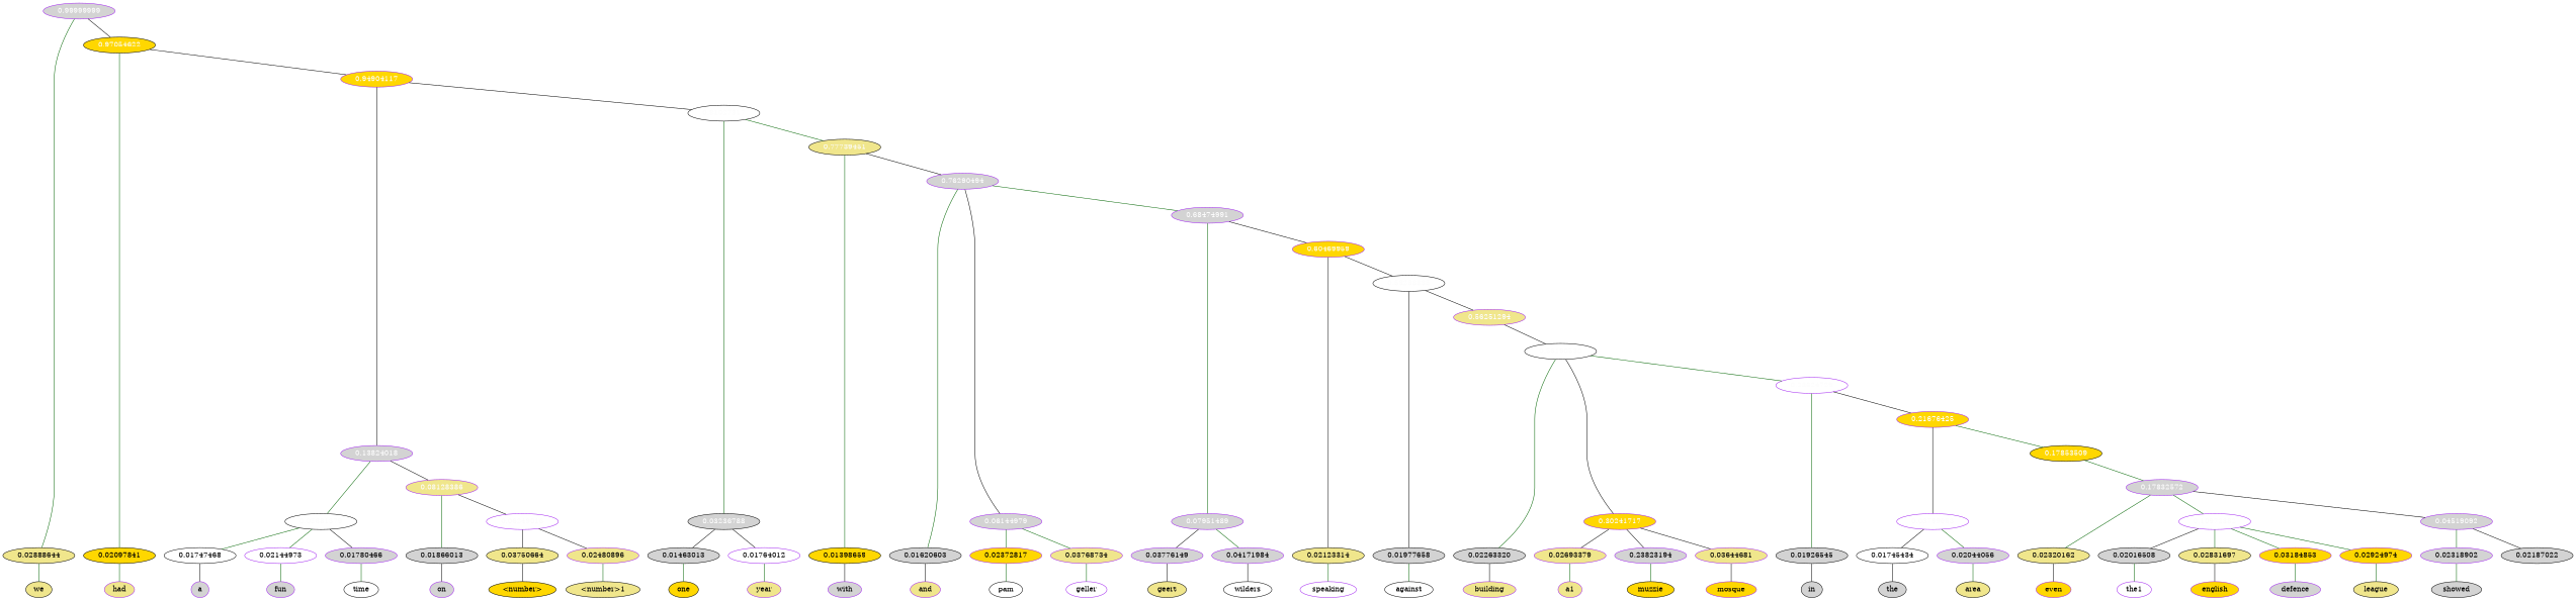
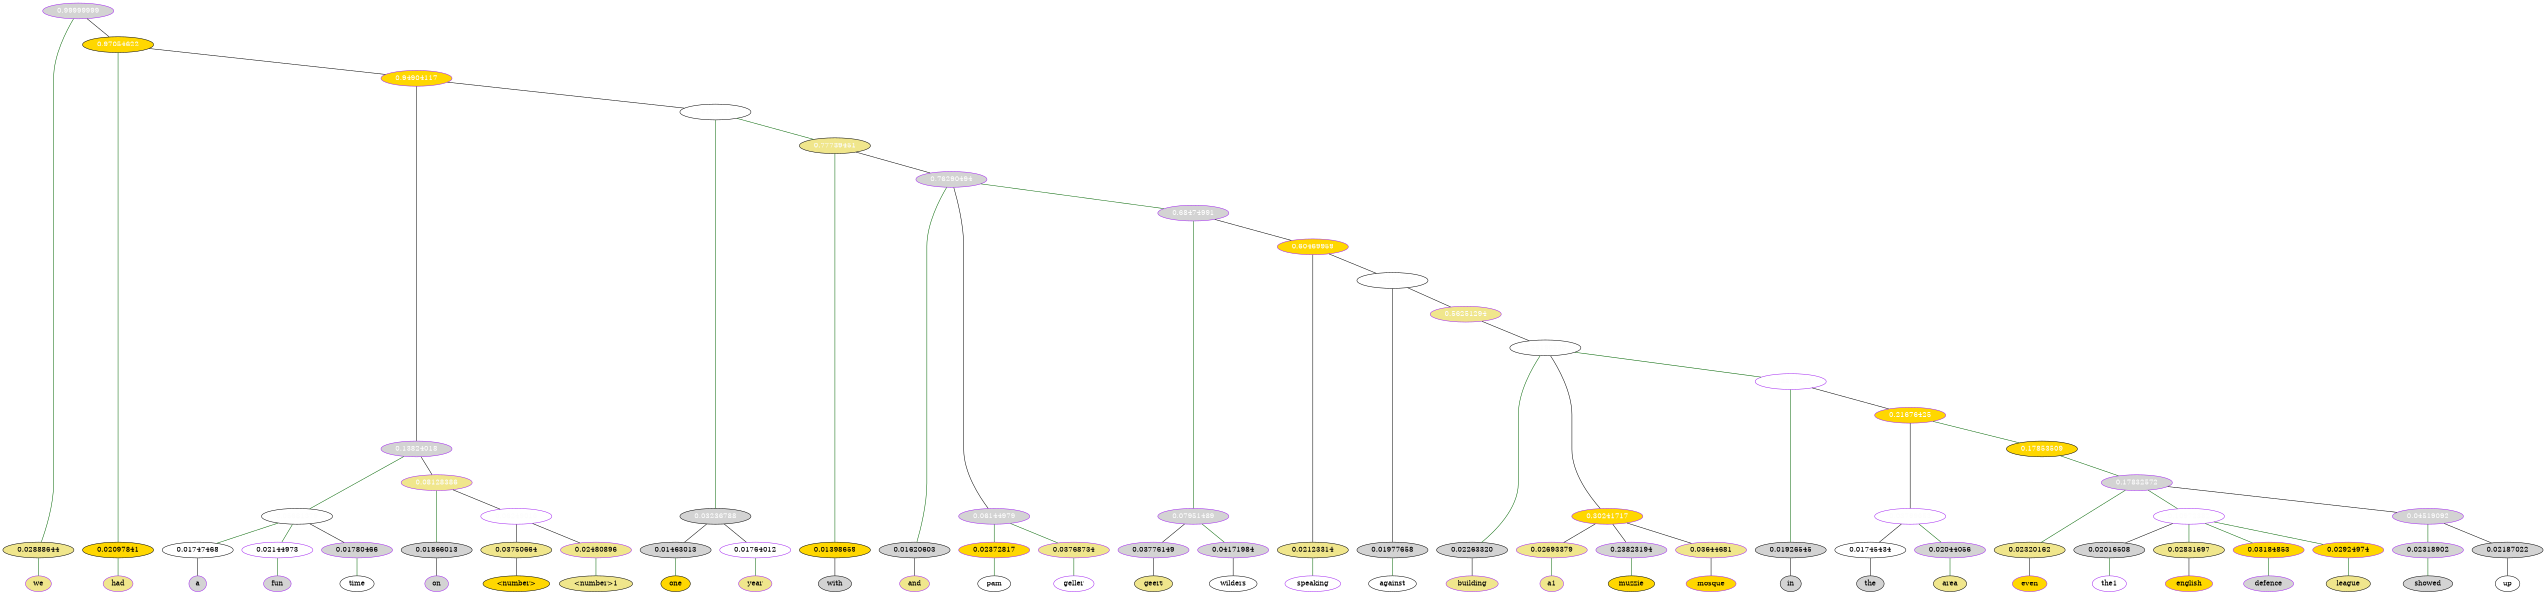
  graph {
    node [color=purple fillcolor=lightgrey format=png nodesep=0.001 ordering=out overlap_scaling=0.01 ranksep=0.001 style=filled]
    edge [color=darkgreen]
-   n1 [color=black fillcolor=khaki height=0.15 label=we style="filled,solid" width=0.15]
+   n1 [fillcolor=khaki height=0.15 label=we style="filled,solid" width=0.15]
    n2 [fillcolor=khaki height=0.15 label=had style="filled,solid" width=0.15]
    n3 [height=0.15 label=a style="filled,solid" width=0.15]
    n4 [height=0.15 label=fun style="filled,solid" width=0.15]
    n5 [color=black fillcolor=white height=0.15 label=time style="filled,solid" width=0.15]
    n6 [height=0.15 label=on style="filled,solid" width=0.15]
    n7 [color=black fillcolor=gold height=0.15 label="\<number\>" style="filled,solid" width=0.15]
    n8 [color=black fillcolor=khaki height=0.15 label="\<number\>1" style="filled,solid" width=0.15]
    n9 [color=black fillcolor=gold height=0.15 label=one style="filled,solid" width=0.15]
    n10 [fillcolor=khaki height=0.15 label=year style="filled,solid" width=0.15]
-   n11 [height=0.15 label=with style="filled,solid" width=0.15]
+   n11 [color=black height=0.15 label=with style="filled,solid" width=0.15]
    n12 [color=black fillcolor=white height=0.15 label=pam style="filled,solid" width=0.15]
    n13 [fillcolor=white height=0.15 label=geller style="filled,solid" width=0.15]
    n14 [fillcolor=khaki height=0.15 label=and style="filled,solid" width=0.15]
    n15 [color=black fillcolor=khaki height=0.15 label=geert style="filled,solid" width=0.15]
    n16 [color=black fillcolor=white height=0.15 label=wilders style="filled,solid" width=0.15]
    n17 [fillcolor=white height=0.15 label=speaking style="filled,solid" width=0.15]
    n18 [color=black fillcolor=white height=0.15 label=against style="filled,solid" width=0.15]
    n19 [fillcolor=khaki height=0.15 label=building style="filled,solid" width=0.15]
    n20 [fillcolor=khaki height=0.15 label=a1 style="filled,solid" width=0.15]
    n21 [color=black fillcolor=gold height=0.15 label=muzzie style="filled,solid" width=0.15]
    n22 [fillcolor=gold height=0.15 label=mosque style="filled,solid" width=0.15]
    n23 [color=black height=0.15 label=in style="filled,solid" width=0.15]
    n24 [color=black height=0.15 label=the style="filled,solid" width=0.15]
    n25 [color=black fillcolor=khaki height=0.15 label=area style="filled,solid" width=0.15]
    n26 [fillcolor=white height=0.15 label=the1 style="filled,solid" width=0.15]
    n27 [fillcolor=gold height=0.15 label=english style="filled,solid" width=0.15]
    n28 [height=0.15 label=defence style="filled,solid" width=0.15]
    n29 [color=black fillcolor=khaki height=0.15 label=league style="filled,solid" width=0.15]
    n30 [fillcolor=gold height=0.15 label=even style="filled,solid" width=0.15]
    n31 [color=black height=0.15 label=showed style="filled,solid" width=0.15]
+   n32 [color=black fillcolor=white height=0.15 label=up style="filled,solid" width=0.15]
    n33 [color=black fillcolor=khaki fontcolor=black height=0.15 label=0.02888644 width=0.15]
    n34 [color=black fillcolor=gold fontcolor=black height=0.15 label=0.02097841 width=0.15]
    n35 [color=black fillcolor=white fontcolor=black height=0.15 label=0.01747468 width=0.15]
    n36 [fillcolor=white fontcolor=black height=0.15 label=0.02144973 width=0.15]
    n37 [fontcolor=black height=0.15 label=0.01780466 width=0.15]
    n38 [color=black fontcolor=black height=0.15 label=0.01866013 width=0.15]
    n39 [color=black fillcolor=khaki fontcolor=black height=0.15 label=0.03750664 width=0.15]
    n40 [fillcolor=khaki fontcolor=black height=0.15 label=0.02480896 width=0.15]
    n41 [color=black fontcolor=black height=0.15 label=0.01463013 width=0.15]
    n42 [fillcolor=white fontcolor=black height=0.15 label=0.01764012 width=0.15]
    n43 [color=black fillcolor=gold fontcolor=black height=0.15 label=0.01398659 width=0.15]
    n44 [fillcolor=gold fontcolor=black height=0.15 label=0.02372817 width=0.15]
    n45 [fillcolor=khaki fontcolor=black height=0.15 label=0.03768734 width=0.15]
    n46 [color=black fontcolor=black height=0.15 label=0.01620603 width=0.15]
    n47 [fontcolor=black height=0.15 label=0.03776149 width=0.15]
    n48 [fontcolor=black height=0.15 label=0.04171984 width=0.15]
    n49 [color=black fillcolor=khaki fontcolor=black height=0.15 label=0.02123314 width=0.15]
    n50 [color=black fontcolor=black height=0.15 label=0.01977658 width=0.15]
    n51 [color=black fontcolor=black height=0.15 label=0.02263320 width=0.15]
    n52 [fillcolor=khaki fontcolor=black height=0.15 label=0.02693379 width=0.15]
    n53 [fontcolor=black height=0.15 label=0.23823194 width=0.15]
    n54 [fillcolor=khaki fontcolor=black height=0.15 label=0.03644681 width=0.15]
    n55 [color=black fontcolor=black height=0.15 label=0.01926545 width=0.15]
    n56 [color=black fillcolor=white fontcolor=black height=0.15 label=0.01745434 width=0.15]
    n57 [fontcolor=black height=0.15 label=0.02044056 width=0.15]
    n58 [color=black fontcolor=black height=0.15 label=0.02016508 width=0.15]
    n59 [color=black fillcolor=khaki fontcolor=black height=0.15 label=0.02831697 width=0.15]
    n60 [fillcolor=gold fontcolor=black height=0.15 label=0.03184853 width=0.15]
    n61 [fillcolor=gold fontcolor=black height=0.15 label=0.02924974 width=0.15]
    n62 [color=black fillcolor=khaki fontcolor=black height=0.15 label=0.02320162 width=0.15]
    n63 [fontcolor=black height=0.15 label=0.02318902 width=0.15]
    n64 [color=black fontcolor=black height=0.15 label=0.02187022 width=0.15]
    n65 [fontcolor=grey99 height=0.15 label=0.99999999 width=0.15]
    n66 [color=black fillcolor=gold fontcolor=grey99 height=0.15 label=0.97054622 width=0.15]
    n67 [fillcolor=gold fontcolor=grey99 height=0.15 label=0.94904117 width=0.15]
    n68 [fontcolor=grey99 height=0.15 label=0.13824018 width=0.15]
    n69 [color=black fillcolor=white fontcolor=grey99 height=0.15 label=0.81027317 width=0.15]
    n70 [color=black fillcolor=white fontcolor=grey99 height=0.15 label=0.05681379 width=0.15]
    n71 [fillcolor=khaki fontcolor=grey99 height=0.15 label=0.08128386 width=0.15]
    n72 [color=black fontcolor=grey99 height=0.15 label=0.03236788 width=0.15]
    n73 [color=black fillcolor=khaki fontcolor=grey99 height=0.15 label=0.77739451 width=0.15]
    n74 [fillcolor=white fontcolor=grey99 height=0.15 label=0.06249016 width=0.15]
    n75 [fontcolor=grey99 height=0.15 label=0.76290494 width=0.15]
    n76 [fontcolor=grey99 height=0.15 label=0.06144979 width=0.15]
    n77 [fontcolor=grey99 height=0.15 label=0.68474991 width=0.15]
    n78 [fontcolor=grey99 height=0.15 label=0.07951489 width=0.15]
    n79 [fillcolor=gold fontcolor=grey99 height=0.15 label=0.60469959 width=0.15]
    n80 [color=black fillcolor=white fontcolor=grey99 height=0.15 label=0.58288835 width=0.15]
    n81 [fillcolor=khaki fontcolor=grey99 height=0.15 label=0.56251294 width=0.15]
    n82 [color=black fillcolor=white fontcolor=grey99 height=0.15 label=0.56190530 width=0.15]
    n83 [fillcolor=gold fontcolor=grey99 height=0.15 label=0.30241717 width=0.15]
    n84 [fillcolor=white fontcolor=grey99 height=0.15 label=0.23624729 width=0.15]
    n85 [fillcolor=gold fontcolor=grey99 height=0.15 label=0.21676425 width=0.15]
    n86 [fillcolor=white fontcolor=grey99 height=0.15 label=0.03799653 width=0.15]
    n87 [color=black fillcolor=gold fontcolor=grey99 height=0.15 label=0.17853509 width=0.15]
    n88 [fontcolor=grey99 height=0.15 label=0.17832572 width=0.15]
    n89 [fillcolor=white fontcolor=grey99 height=0.15 label=0.10972382 width=0.15]
    n90 [fontcolor=grey99 height=0.15 label=0.04519092 width=0.15]
    subgraph sub_1 {
      rank=same
      n1
      n2
      n3
      n4
      n5
      n6
      n7
      n8
      n9
      n10
      n11
      n12
      n13
      n14
      n15
      n16
      n17
      n18
      n19
      n20
      n21
      n22
      n23
      n24
      n25
      n26
      n27
      n28
      n29
      n30
      n31
+     n32
    }
    subgraph sub_2 {
      rank=same
      n33
      n34
      n35
      n36
      n37
      n38
      n39
      n40
      n41
      n42
      n43
      n44
      n45
      n46
      n47
      n48
      n49
      n50
      n51
      n52
      n53
      n54
      n55
      n56
      n57
      n58
      n59
      n60
      n61
      n62
      n63
      n64
    }
    n33 -- n1
    n34 -- n2
    n35 -- n3 [color=black]
    n36 -- n4
    n37 -- n5
    n38 -- n6 [color=black]
    n39 -- n7 [color=black]
    n40 -- n8
    n41 -- n9
    n42 -- n10
    n43 -- n11 [color=black]
    n44 -- n12
    n45 -- n13
    n46 -- n14 [color=black]
    n47 -- n15 [color=black]
    n48 -- n16 [color=black]
    n49 -- n17
    n50 -- n18
    n51 -- n19 [color=black]
    n52 -- n20
    n53 -- n21
    n54 -- n22 [color=black]
    n55 -- n23 [color=black]
    n56 -- n24 [color=black]
    n57 -- n25
    n58 -- n26
    n59 -- n27 [color=black]
    n60 -- n28
    n61 -- n29
    n62 -- n30 [color=black]
    n63 -- n31
+   n64 -- n32 [color=black]
    n65 -- n33
    n65 -- n66 [color=black]
    n66 -- n34
    n66 -- n67 [color=black]
    n67 -- n68 [color=black]
    n67 -- n69 [color=black]
    n68 -- n70
    n68 -- n71 [color=black]
    n69 -- n72
    n69 -- n73
    n70 -- n35
    n70 -- n36
    n70 -- n37 [color=black]
    n71 -- n38
    n71 -- n74 [color=black]
    n72 -- n41 [color=black]
    n72 -- n42 [color=black]
    n73 -- n43
    n73 -- n75 [color=black]
    n74 -- n39 [color=black]
    n74 -- n40 [color=black]
    n75 -- n46
    n75 -- n76 [color=black]
    n75 -- n77
    n76 -- n44
    n76 -- n45
    n77 -- n78
    n77 -- n79 [color=black]
    n78 -- n47 [color=black]
    n78 -- n48
    n79 -- n49 [color=black]
    n79 -- n80 [color=black]
    n80 -- n50 [color=black]
    n80 -- n81 [color=black]
    n81 -- n82 [color=black]
    n82 -- n51
    n82 -- n83 [color=black]
    n82 -- n84
    n83 -- n52 [color=black]
    n83 -- n53 [color=black]
    n83 -- n54 [color=black]
    n84 -- n55
    n84 -- n85 [color=black]
    n85 -- n86 [color=black]
    n85 -- n87
    n86 -- n56 [color=black]
    n86 -- n57
    n87 -- n88
    n88 -- n62
    n88 -- n89
    n88 -- n90 [color=black]
    n89 -- n58 [color=black]
    n89 -- n59
    n89 -- n60
    n89 -- n61
    n90 -- n63
    n90 -- n64 [color=black]
  }
